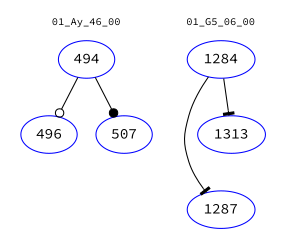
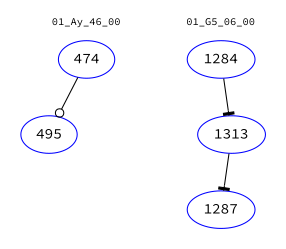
  digraph {
    fontname="Source Code Pro"
    node [color=blue fontname="Source Code Pro"]
    edge [arrowhead=tee color=black fontname="Source Code Pro"]
-   n1 [label=494]
-   n2 [label=496]
-   n3 [label=507]
+   n1 [label=474]
+   n2 [label=495]
    n4 [label=1284]
    n5 [label=1287]
    n6 [label=1313]
    subgraph cluster_1 {
      color=white
      fontsize=10
      label="01_Ay_46_00"
      n1
      n2
-     n3
    }
    subgraph cluster_2 {
      color=white
      fontsize=10
      label="01_G5_06_00"
      n4
      n5
      n6
    }
    n1 -> n2 [arrowhead=odot]
-   n1 -> n3 [arrowhead=dot]
-   n4 -> n5
+   n6 -> n5
    n4 -> n6
  }
